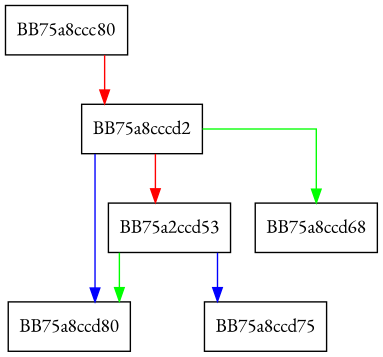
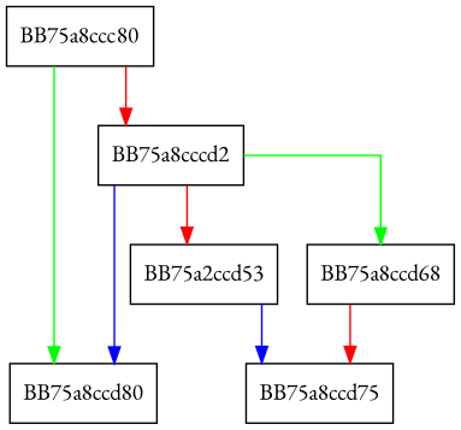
  digraph {
    fontname="EB Garamond"
    splines=ortho
    node [fontname="EB Garamond" shape=box]
    edge [color=red fontname="EB Garamond"]
    BB75a8ccc80
    BB75a8ccd80
    BB75a8cccd2
    BB75a8ccd68
    n5 [label=BB75a2ccd53]
    BB75a8ccd75
-   n5 -> BB75a8ccd80 [color=green]
+   BB75a8ccc80 -> BB75a8ccd80 [color=green]
    BB75a8ccc80 -> BB75a8cccd2
    BB75a8cccd2 -> BB75a8ccd80 [color=blue]
    BB75a8cccd2 -> BB75a8ccd68 [color=green]
    BB75a8cccd2 -> n5
+   BB75a8ccd68 -> BB75a8ccd75
    n5 -> BB75a8ccd75 [color=blue]
  }
